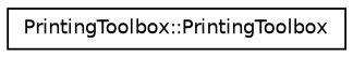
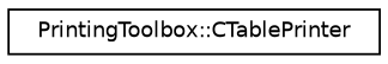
  digraph {
    rankdir=LR
-   n1 [color=black fillcolor=white fontname=Helvetica fontsize=10 height=0.2 label="PrintingToolbox::PrintingToolbox" shape=record style=filled width=0.4]
+   n1 [color=black fillcolor=white fontname=Helvetica fontsize=10 height=0.2 label="PrintingToolbox::CTablePrinter" shape=record style=filled width=0.4]
  }
